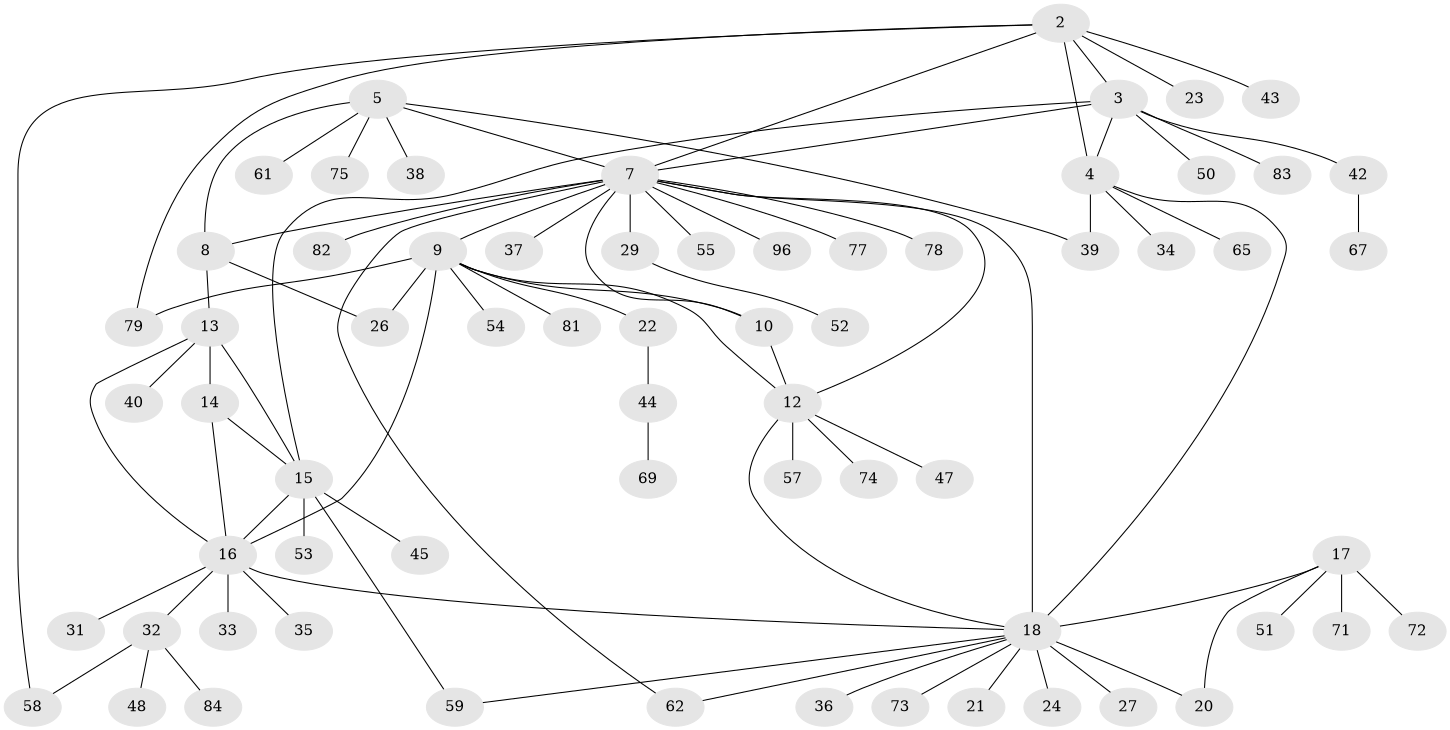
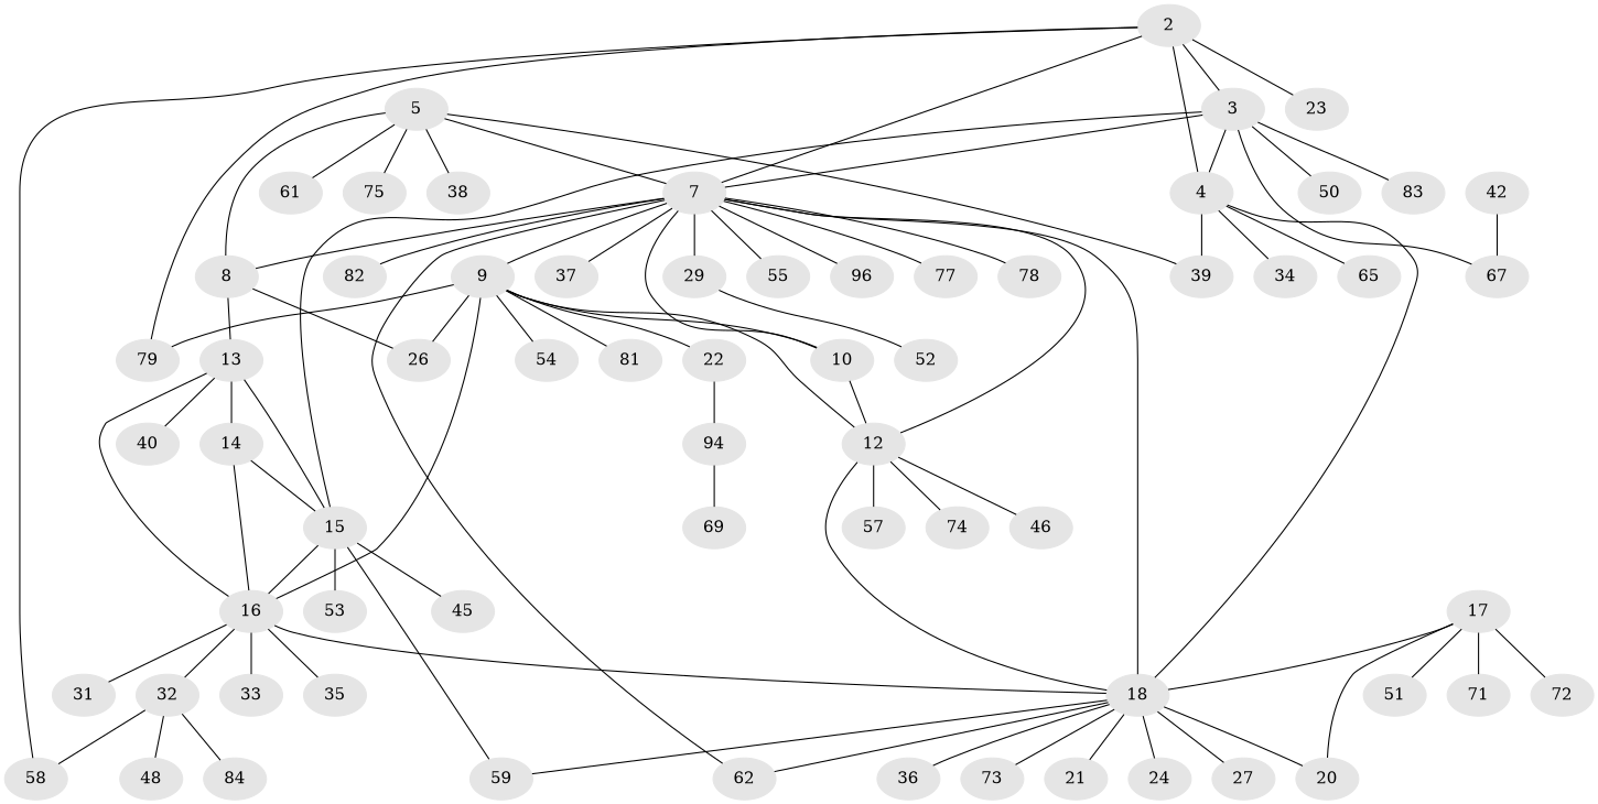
  graph {
    node [color=gray90 style=filled]
    n1 [label=2 super="+2"]
    3 [super="+30"]
    4 [super="+64"]
    7 [super="+11"]
    23
-   43
    58
    79
    15 [super="+60"]
    42 [super="+49"]
    50
    83
    18 [super="+19"]
    34
    39
    65
    8 [super="+25"]
    9 [super="+66"]
    10
    12 [super="+46"]
    29
    37
    55
    n24 [label=96]
    62
    77
    78
    82
    16 [super="+41"]
    45
    53
    59
    67
    20
    21
    24 [super="+63"]
    27
    36
    73
    5 [super="+6"]
    38 [super="+70"]
    61
    75
    13
    26 [super="+68"]
    22
    54
    81
-   47
+   47 [label=46]
    57
    74
    52
    14 [super="+80"]
    40
    31
    32 [super="+76"]
    33
    35
-   44
+   44 [label=94]
    48
    84
    17 [super="+28"]
    51
    71
    72
    69
    n1 -- 3 [weight=2]
    n1 -- 4 [weight=2]
    n1 -- 7
    n1 -- 23
-   n1 -- 43
    n1 -- 58
    n1 -- 79
    3 -- 4
    3 -- 7
    3 -- 15
-   3 -- 42
+   3 -- 67
    3 -- 50
    3 -- 83
    4 -- 18
    4 -- 34
    4 -- 39
    4 -- 65
    7 -- 18
    7 -- 8
    7 -- 9
    7 -- 10
    7 -- 12
    7 -- 29
    7 -- 37
    7 -- 55
    7 -- n24
    7 -- 62
    7 -- 77
    7 -- 78
    7 -- 82
    15 -- 16
    15 -- 45
    15 -- 53
    15 -- 59
    42 -- 67
    18 -- 62
    18 -- 59
    18 -- 20 [weight=2]
    18 -- 21
    18 -- 24
    18 -- 27
    18 -- 36
    18 -- 73
    8 -- 13
    8 -- 26
    9 -- 79
    9 -- 10
    9 -- 12
    9 -- 16
    9 -- 26
    9 -- 22
    9 -- 54
    9 -- 81
    10 -- 12
    12 -- 18
    12 -- 47
    12 -- 57
    12 -- 74
    29 -- 52
    16 -- 18
    16 -- 31
    16 -- 32
    16 -- 33
    16 -- 35
    5 -- 7 [weight=2]
    5 -- 39
    5 -- 8 [weight=2]
    5 -- 38
    5 -- 61
    5 -- 75
    13 -- 15
    13 -- 16
    13 -- 14
    13 -- 40
    22 -- 44
    14 -- 15
    14 -- 16
    32 -- 58
    32 -- 48
    32 -- 84
    44 -- 69
    17 -- 18 [weight=2]
    17 -- 20
    17 -- 51
    17 -- 71
    17 -- 72
  }
